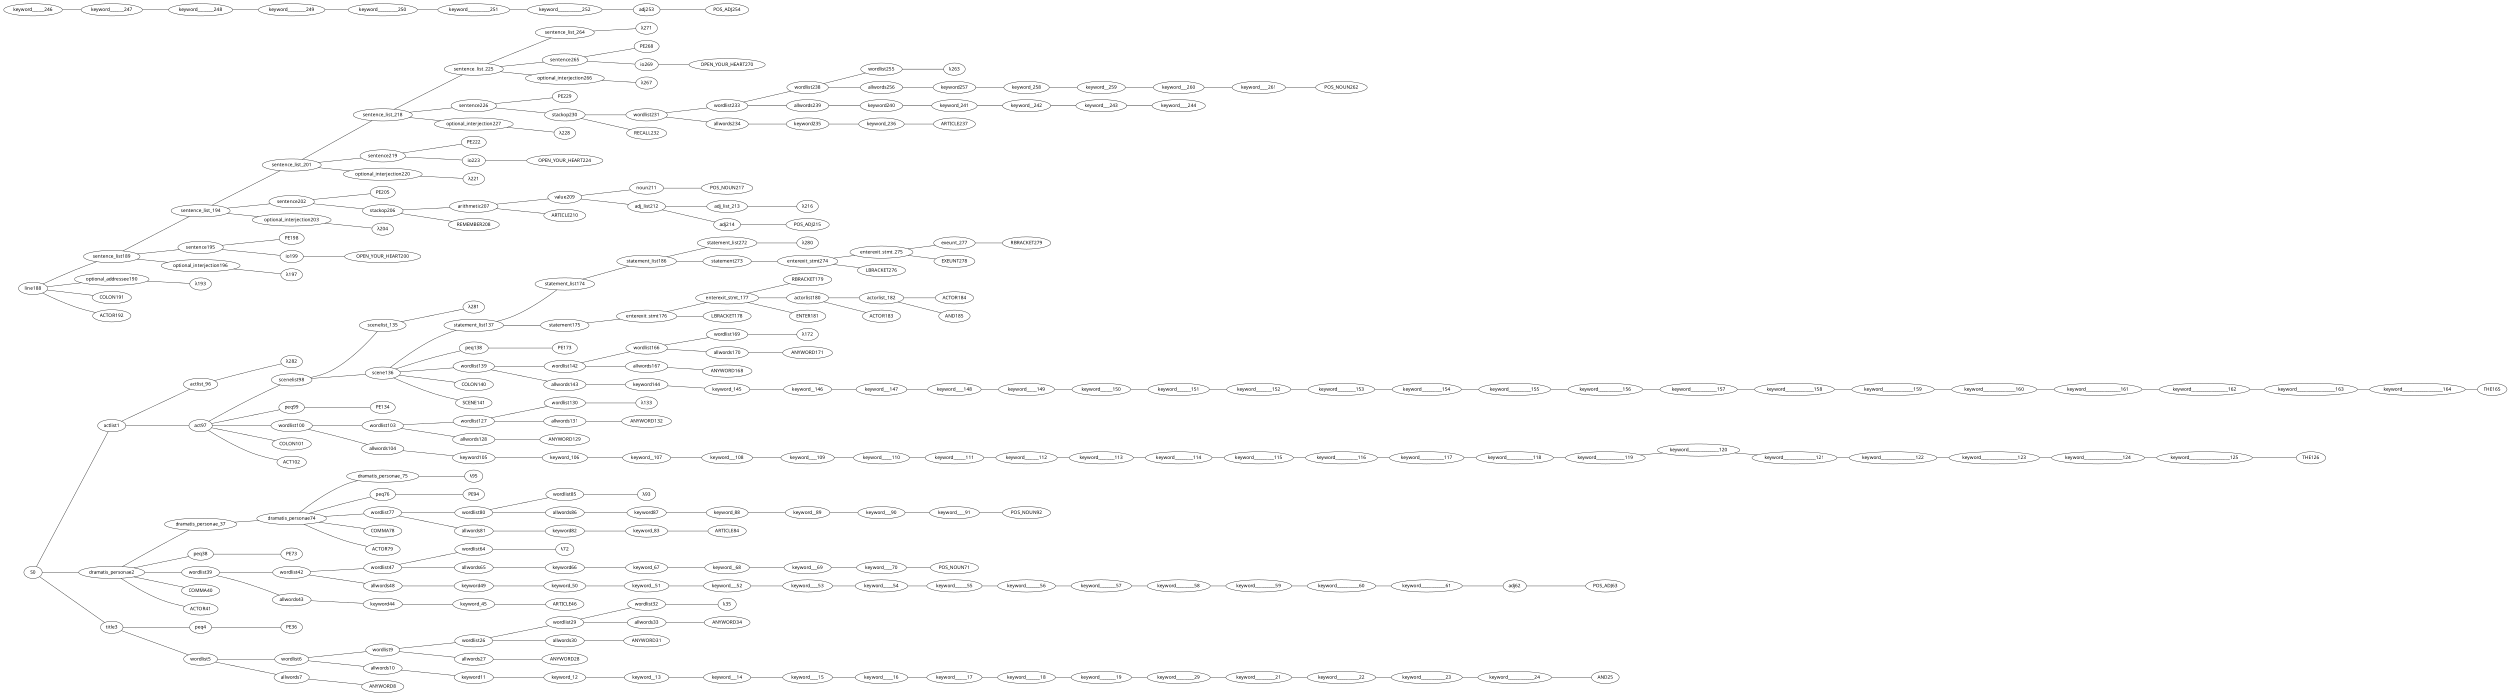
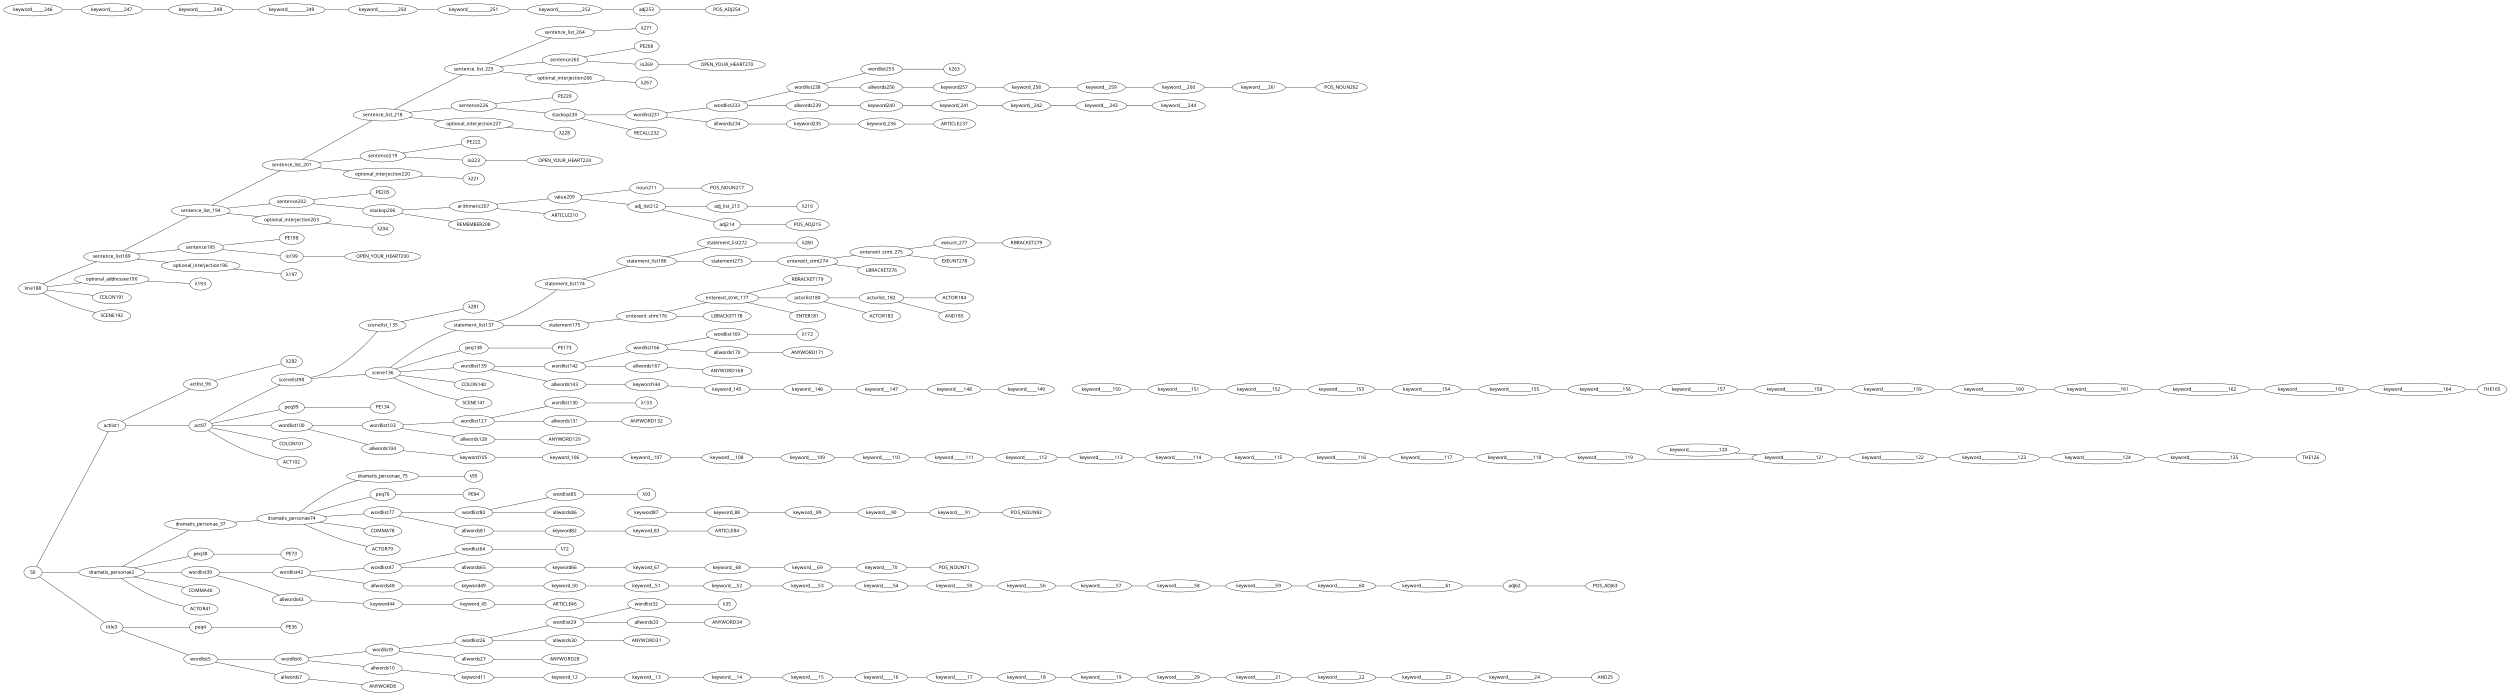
  strict graph {
    fontname="Noto Sans"
    rankdir=LR
    node [fontname="Noto Sans"]
    edge [fontname="Noto Sans"]
    S0
    actlist1
    dramatis_personae2
    title3
    actlist_96
    act97
    dramatis_personae_37
    peq38
    wordlist39
    COMMA40
    ACTOR41
    peq4
    wordlist5
    "λ282"
    scenelist98
    peq99
    wordlist100
    COLON101
    ACT102
    dramatis_personae74
    PE73
    wordlist42
    allwords43
    PE36
    wordlist6
    allwords7
    wordlist9
    allwords10
    ANYWORD8
    wordlist26
    allwords27
    keyword11
    wordlist29
    allwords30
    ANYWORD28
    keyword_12
    keyword__13
    keyword___14
    keyword____15
    keyword_____16
    keyword______17
    keyword_______18
    keyword________19
    n44 [label=keyword_________29]
    keyword__________21
    keyword___________22
    keyword____________23
    keyword_____________24
    AND25
    wordlist32
    allwords33
    ANYWORD31
    "λ35"
    ANYWORD34
    dramatis_personae_75
    peq76
    wordlist77
    COMMA78
    ACTOR79
    wordlist47
    allwords48
    keyword44
    wordlist64
    allwords65
    keyword49
    keyword_45
    ARTICLE46
    "λ72"
    keyword66
    keyword_50
    keyword__51
    keyword___52
    keyword____53
    keyword_____54
    keyword______55
    keyword_______56
    keyword________57
    keyword_________58
    keyword__________59
    keyword___________60
    keyword____________61
    adj62
    POS_ADJ63
    keyword_67
    keyword__68
    keyword___69
    keyword____70
    POS_NOUN71
    "λ95"
    PE94
    wordlist80
    allwords81
    wordlist85
    allwords86
    keyword82
    "λ93"
    keyword87
    keyword_83
    ARTICLE84
    keyword_88
    keyword__89
    keyword___90
    keyword____91
    POS_NOUN92
    scenelist_135
    scene136
    PE134
    wordlist103
    allwords104
    "λ281"
    statement_list137
    peq138
    wordlist139
    COLON140
    SCENE141
    wordlist127
    allwords128
    keyword105
    wordlist130
    allwords131
    ANYWORD129
    keyword_106
    keyword__107
    keyword___108
    keyword____109
    keyword_____110
    keyword______111
    keyword_______112
    keyword________113
    keyword_________114
    keyword__________115
    keyword___________116
    keyword____________117
    keyword_____________118
    keyword______________119
    keyword_______________120
    keyword________________121
    keyword_________________122
    keyword__________________123
    keyword___________________124
    keyword____________________125
    THE126
    "λ133"
    ANYWORD132
    statement_list174
    statement175
    PE173
    wordlist142
    allwords143
    statement_list186
    enterexit_stmt176
    wordlist166
    allwords167
    keyword144
    wordlist169
    allwords170
    ANYWORD168
    keyword_145
    keyword__146
    keyword___147
    keyword____148
    keyword_____149
    keyword______150
    keyword_______151
    keyword________152
    keyword_________153
    keyword__________154
    keyword___________155
    keyword____________156
    keyword_____________157
    keyword______________158
    keyword_______________159
    keyword________________160
    keyword_________________161
    keyword__________________162
    keyword___________________163
    keyword____________________164
    THE165
    "λ172"
    ANYWORD171
    statement_list272
    statement273
    enterexit_stmt_177
    LBRACKET178
    RBRACKET179
    actorlist180
    ENTER181
    actorlist_182
    ACTOR183
    ACTOR184
    AND185
    "λ280"
    enterexit_stmt274
    line188
    sentence_list189
    optional_addressee190
    COLON191
-   ACTOR192
+   ACTOR192 [label=SCENE192]
    sentence_list_194
    sentence195
    optional_interjection196
    "λ193"
    sentence_list_201
    sentence202
    optional_interjection203
    PE198
    io199
    "λ197"
    sentence_list_218
    sentence219
    optional_interjection220
    PE205
    stackop206
    "λ204"
    OPEN_YOUR_HEART200
    sentence_list_225
    sentence226
    optional_interjection227
    PE222
    io223
    "λ221"
    arithmetic207
    REMEMBER208
    value209
    ARTICLE210
    noun211
    adj_list212
    POS_NOUN217
    adj_list_213
    adj214
    "λ216"
    POS_ADJ215
    sentence_list_264
    sentence265
    optional_interjection266
    PE229
    stackop230
    "λ228"
    OPEN_YOUR_HEART224
    "λ271"
    PE268
    io269
    "λ267"
    wordlist231
    RECALL232
    wordlist233
    allwords234
    wordlist238
    allwords239
    keyword235
    wordlist255
    allwords256
    keyword240
    keyword_236
    ARTICLE237
    "λ263"
    keyword257
    keyword_241
    keyword__242
    keyword___243
    keyword____244
    keyword______246
    keyword_______247
    keyword________248
    keyword_________249
    keyword__________250
    keyword___________251
    keyword____________252
    adj253
    POS_ADJ254
    keyword_258
    keyword__259
    keyword___260
    keyword____261
    POS_NOUN262
    OPEN_YOUR_HEART270
    enterexit_stmt_275
    LBRACKET276
    exeunt_277
    EXEUNT278
    RBRACKET279
    S0 -- actlist1
    S0 -- dramatis_personae2
    S0 -- title3
    actlist1 -- actlist_96
    actlist1 -- act97
    dramatis_personae2 -- dramatis_personae_37
    dramatis_personae2 -- peq38
    dramatis_personae2 -- wordlist39
    dramatis_personae2 -- COMMA40
    dramatis_personae2 -- ACTOR41
    title3 -- peq4
    title3 -- wordlist5
    actlist_96 -- "λ282"
    act97 -- scenelist98
    act97 -- peq99
    act97 -- wordlist100
    act97 -- COLON101
    act97 -- ACT102
    dramatis_personae_37 -- dramatis_personae74
    peq38 -- PE73
    wordlist39 -- wordlist42
    wordlist39 -- allwords43
    peq4 -- PE36
    wordlist5 -- wordlist6
    wordlist5 -- allwords7
    scenelist98 -- scenelist_135
    scenelist98 -- scene136
    peq99 -- PE134
    wordlist100 -- wordlist103
    wordlist100 -- allwords104
    dramatis_personae74 -- dramatis_personae_75
    dramatis_personae74 -- peq76
    dramatis_personae74 -- wordlist77
    dramatis_personae74 -- COMMA78
    dramatis_personae74 -- ACTOR79
    wordlist42 -- wordlist47
    wordlist42 -- allwords48
    allwords43 -- keyword44
    wordlist6 -- wordlist9
    wordlist6 -- allwords10
    allwords7 -- ANYWORD8
    wordlist9 -- wordlist26
    wordlist9 -- allwords27
    allwords10 -- keyword11
    wordlist26 -- wordlist29
    wordlist26 -- allwords30
    allwords27 -- ANYWORD28
    keyword11 -- keyword_12
    wordlist29 -- wordlist32
    wordlist29 -- allwords33
    allwords30 -- ANYWORD31
    keyword_12 -- keyword__13
    keyword__13 -- keyword___14
    keyword___14 -- keyword____15
    keyword____15 -- keyword_____16
    keyword_____16 -- keyword______17
    keyword______17 -- keyword_______18
    keyword_______18 -- keyword________19
    keyword________19 -- n44
    n44 -- keyword__________21
    keyword__________21 -- keyword___________22
    keyword___________22 -- keyword____________23
    keyword____________23 -- keyword_____________24
    keyword_____________24 -- AND25
    wordlist32 -- "λ35"
    allwords33 -- ANYWORD34
    dramatis_personae_75 -- "λ95"
    peq76 -- PE94
    wordlist77 -- wordlist80
    wordlist77 -- allwords81
    wordlist47 -- wordlist64
    wordlist47 -- allwords65
    allwords48 -- keyword49
    keyword44 -- keyword_45
    wordlist64 -- "λ72"
    allwords65 -- keyword66
    keyword49 -- keyword_50
    keyword_45 -- ARTICLE46
    keyword66 -- keyword_67
    keyword_50 -- keyword__51
    keyword__51 -- keyword___52
    keyword___52 -- keyword____53
    keyword____53 -- keyword_____54
    keyword_____54 -- keyword______55
    keyword______55 -- keyword_______56
    keyword_______56 -- keyword________57
    keyword________57 -- keyword_________58
    keyword_________58 -- keyword__________59
    keyword__________59 -- keyword___________60
    keyword___________60 -- keyword____________61
    keyword____________61 -- adj62
    adj62 -- POS_ADJ63
    keyword_67 -- keyword__68
    keyword__68 -- keyword___69
    keyword___69 -- keyword____70
    keyword____70 -- POS_NOUN71
    wordlist80 -- wordlist85
    wordlist80 -- allwords86
    allwords81 -- keyword82
    wordlist85 -- "λ93"
-   allwords86 -- keyword87
    keyword82 -- keyword_83
    keyword87 -- keyword_88
    keyword_83 -- ARTICLE84
    keyword_88 -- keyword__89
    keyword__89 -- keyword___90
    keyword___90 -- keyword____91
    keyword____91 -- POS_NOUN92
    scenelist_135 -- "λ281"
    scene136 -- statement_list137
    scene136 -- peq138
    scene136 -- wordlist139
    scene136 -- COLON140
    scene136 -- SCENE141
    wordlist103 -- wordlist127
    wordlist103 -- allwords128
    allwords104 -- keyword105
    statement_list137 -- statement_list174
    statement_list137 -- statement175
    peq138 -- PE173
    wordlist139 -- wordlist142
    wordlist139 -- allwords143
    wordlist127 -- wordlist130
    wordlist127 -- allwords131
    allwords128 -- ANYWORD129
    keyword105 -- keyword_106
    wordlist130 -- "λ133"
    allwords131 -- ANYWORD132
    keyword_106 -- keyword__107
    keyword__107 -- keyword___108
    keyword___108 -- keyword____109
    keyword____109 -- keyword_____110
    keyword_____110 -- keyword______111
    keyword______111 -- keyword_______112
    keyword_______112 -- keyword________113
    keyword________113 -- keyword_________114
    keyword_________114 -- keyword__________115
    keyword__________115 -- keyword___________116
    keyword___________116 -- keyword____________117
    keyword____________117 -- keyword_____________118
    keyword_____________118 -- keyword______________119
-   keyword______________119 -- keyword_______________120
+   keyword______________119 -- keyword________________121
    keyword_______________120 -- keyword________________121
    keyword________________121 -- keyword_________________122
    keyword_________________122 -- keyword__________________123
    keyword__________________123 -- keyword___________________124
    keyword___________________124 -- keyword____________________125
    keyword____________________125 -- THE126
    statement_list174 -- statement_list186
    statement175 -- enterexit_stmt176
    wordlist142 -- wordlist166
    wordlist142 -- allwords167
    allwords143 -- keyword144
    statement_list186 -- statement_list272
    statement_list186 -- statement273
    enterexit_stmt176 -- enterexit_stmt_177
    enterexit_stmt176 -- LBRACKET178
    wordlist166 -- wordlist169
    wordlist166 -- allwords170
    allwords167 -- ANYWORD168
    keyword144 -- keyword_145
    wordlist169 -- "λ172"
    allwords170 -- ANYWORD171
    keyword_145 -- keyword__146
    keyword__146 -- keyword___147
    keyword___147 -- keyword____148
    keyword____148 -- keyword_____149
-   keyword_____149 -- keyword______150
    keyword______150 -- keyword_______151
    keyword_______151 -- keyword________152
    keyword________152 -- keyword_________153
    keyword_________153 -- keyword__________154
    keyword__________154 -- keyword___________155
    keyword___________155 -- keyword____________156
    keyword____________156 -- keyword_____________157
    keyword_____________157 -- keyword______________158
    keyword______________158 -- keyword_______________159
    keyword_______________159 -- keyword________________160
    keyword________________160 -- keyword_________________161
    keyword_________________161 -- keyword__________________162
    keyword__________________162 -- keyword___________________163
    keyword___________________163 -- keyword____________________164
    keyword____________________164 -- THE165
    statement_list272 -- "λ280"
    statement273 -- enterexit_stmt274
    enterexit_stmt_177 -- RBRACKET179
    enterexit_stmt_177 -- actorlist180
    enterexit_stmt_177 -- ENTER181
    actorlist180 -- actorlist_182
    actorlist180 -- ACTOR183
    actorlist_182 -- ACTOR184
    actorlist_182 -- AND185
    enterexit_stmt274 -- enterexit_stmt_275
    enterexit_stmt274 -- LBRACKET276
    line188 -- sentence_list189
    line188 -- optional_addressee190
    line188 -- COLON191
    line188 -- ACTOR192
    sentence_list189 -- sentence_list_194
    sentence_list189 -- sentence195
    sentence_list189 -- optional_interjection196
    optional_addressee190 -- "λ193"
    sentence_list_194 -- sentence_list_201
    sentence_list_194 -- sentence202
    sentence_list_194 -- optional_interjection203
    sentence195 -- PE198
    sentence195 -- io199
    optional_interjection196 -- "λ197"
    sentence_list_201 -- sentence_list_218
    sentence_list_201 -- sentence219
    sentence_list_201 -- optional_interjection220
    sentence202 -- PE205
    sentence202 -- stackop206
    optional_interjection203 -- "λ204"
    io199 -- OPEN_YOUR_HEART200
    sentence_list_218 -- sentence_list_225
    sentence_list_218 -- sentence226
    sentence_list_218 -- optional_interjection227
    sentence219 -- PE222
    sentence219 -- io223
    optional_interjection220 -- "λ221"
    stackop206 -- arithmetic207
    stackop206 -- REMEMBER208
    sentence_list_225 -- sentence_list_264
    sentence_list_225 -- sentence265
    sentence_list_225 -- optional_interjection266
    sentence226 -- PE229
    sentence226 -- stackop230
    optional_interjection227 -- "λ228"
    io223 -- OPEN_YOUR_HEART224
    arithmetic207 -- value209
    arithmetic207 -- ARTICLE210
    value209 -- noun211
    value209 -- adj_list212
    noun211 -- POS_NOUN217
    adj_list212 -- adj_list_213
    adj_list212 -- adj214
    adj_list_213 -- "λ216"
    adj214 -- POS_ADJ215
    sentence_list_264 -- "λ271"
    sentence265 -- PE268
    sentence265 -- io269
    optional_interjection266 -- "λ267"
    stackop230 -- wordlist231
    stackop230 -- RECALL232
    io269 -- OPEN_YOUR_HEART270
    wordlist231 -- wordlist233
    wordlist231 -- allwords234
    wordlist233 -- wordlist238
    wordlist233 -- allwords239
    allwords234 -- keyword235
    wordlist238 -- wordlist255
    wordlist238 -- allwords256
    allwords239 -- keyword240
    keyword235 -- keyword_236
    wordlist255 -- "λ263"
    allwords256 -- keyword257
    keyword240 -- keyword_241
    keyword_236 -- ARTICLE237
    keyword257 -- keyword_258
    keyword_241 -- keyword__242
    keyword__242 -- keyword___243
    keyword___243 -- keyword____244
    keyword______246 -- keyword_______247
    keyword_______247 -- keyword________248
    keyword________248 -- keyword_________249
    keyword_________249 -- keyword__________250
    keyword__________250 -- keyword___________251
    keyword___________251 -- keyword____________252
    keyword____________252 -- adj253
    adj253 -- POS_ADJ254
    keyword_258 -- keyword__259
    keyword__259 -- keyword___260
    keyword___260 -- keyword____261
    keyword____261 -- POS_NOUN262
    enterexit_stmt_275 -- exeunt_277
    enterexit_stmt_275 -- EXEUNT278
    exeunt_277 -- RBRACKET279
  }
